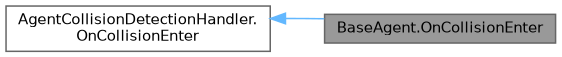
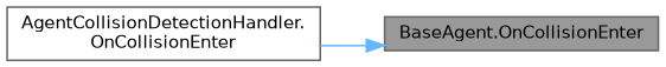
  digraph {
    rankdir=RL
    node [fontname=Helvetica fontsize=10 shape=box style=filled]
    n1 [color=gray40 fillcolor=grey60 fontcolor=black height=0.2 label="BaseAgent.OnCollisionEnter" width=0.4]
    n2 [color=grey40 fillcolor=white height=0.2 label="AgentCollisionDetectionHandler.\lOnCollisionEnter" width=0.4]
-   n2 -> n1 [color=steelblue1 dir=back fontname=Helvetica fontsize=10 labelfontname=Helvetica labelfontsize=10 style=solid]
+   n1 -> n2 [color=steelblue1 dir=back fontname=Helvetica fontsize=10 labelfontname=Helvetica labelfontsize=10 style=solid]
  }
